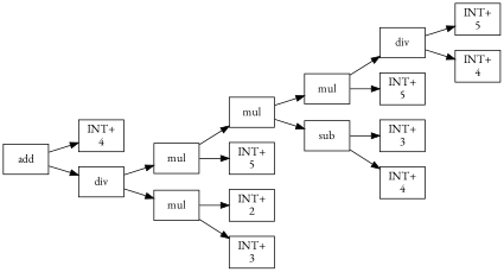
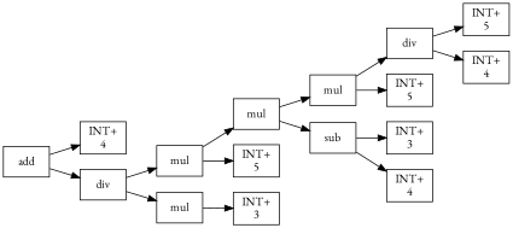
  digraph {
    rankdir=LR
    fontname="EB Garamond"
    node [shape=box fontname="EB Garamond"]
    edge [fontname="EB Garamond"]
    n1 [label=add]
    n2 [label="INT+\n4"]
    n3 [label=div]
    n4 [label=mul]
    n5 [label=mul]
    n6 [label=mul]
    n7 [label="INT+\n5"]
    n8 [label=mul]
    n9 [label=sub]
    n10 [label=div]
    n11 [label="INT+\n5"]
    n12 [label="INT+\n5"]
    n13 [label="INT+\n4"]
    n14 [label="INT+\n3"]
    n15 [label="INT+\n4"]
-   n16 [label="INT+\n2"]
    n17 [label="INT+\n3"]
    n1 -> n2
    n1 -> n3
    n3 -> n4
    n3 -> n5
    n4 -> n6
    n4 -> n7
-   n5 -> n16
    n5 -> n17
    n6 -> n8
    n6 -> n9
    n8 -> n10
    n8 -> n11
    n9 -> n14
    n9 -> n15
    n10 -> n12
    n10 -> n13
  }
